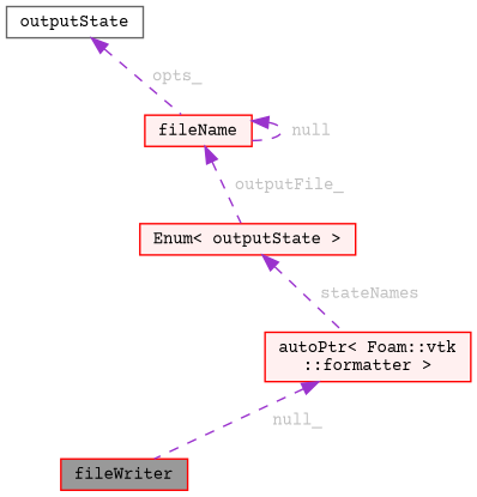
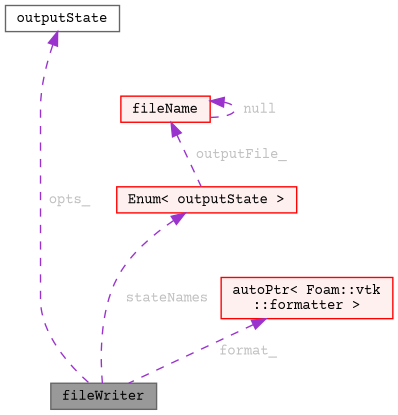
  digraph {
    fontname="Courier Prime"
    node [color=red fillcolor="#FFF0F0" fontname="Courier Prime" fontsize=10 shape=box style=filled]
    edge [color=darkorchid3 dir=back fontcolor=grey fontname="Courier Prime" fontsize=10 labelfontname=Helvetica labelfontsize=10 style=dashed]
-   n1 [fillcolor=grey60 fontcolor=black height=0.2 label=fileWriter width=0.4]
+   n1 [color=gray40 fillcolor=grey60 fontcolor=black height=0.2 label=fileWriter width=0.4]
    n2 [height=0.2 label="Enum\< outputState \>" width=0.4]
    n3 [color=gray40 fillcolor=white height=0.2 label=outputState width=0.4]
    n4 [height=0.2 label=fileName width=0.4]
    n5 [height=0.2 label="autoPtr\< Foam::vtk\l::formatter \>" width=0.4]
-   n2 -> n5 [label=" stateNames"]
-   n3 -> n4 [label=" opts_"]
+   n2 -> n1 [label=" stateNames"]
+   n3 -> n1 [label=" opts_"]
    n4 -> n2 [label=" outputFile_"]
    n4 -> n4 [label=" null"]
-   n5 -> n1 [label=" null_"]
+   n5 -> n1 [label=" format_"]
  }
